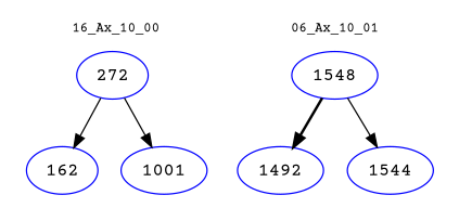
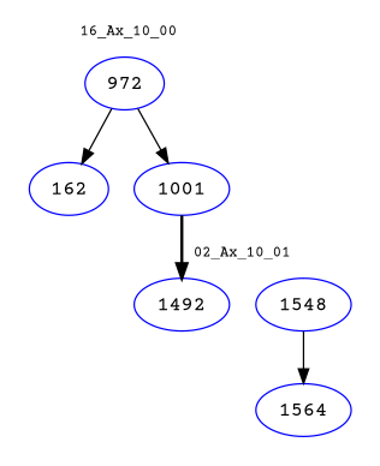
  digraph {
    fontname="Courier Prime"
    node [color=blue fontname="Courier Prime"]
    edge [color=black fontname="Courier Prime" style=solid]
-   n1 [label=272]
+   n1 [label=972]
    n2 [label=162]
    n3 [label=1001]
    n4 [label=1548]
    n5 [label=1492]
-   n6 [label=1544]
+   n6 [label=1564]
    subgraph cluster_1 {
      color=white
      fontsize=10
      label="16_Ax_10_00"
      n1
      n2
      n3
    }
    subgraph cluster_2 {
      color=white
      fontsize=10
-     label="06_Ax_10_01"
+     label="02_Ax_10_01"
      n4
      n5
      n6
    }
    n1 -> n2
    n1 -> n3
-   n4 -> n5 [style=bold]
+   n3 -> n5 [style=bold]
    n4 -> n6
  }
